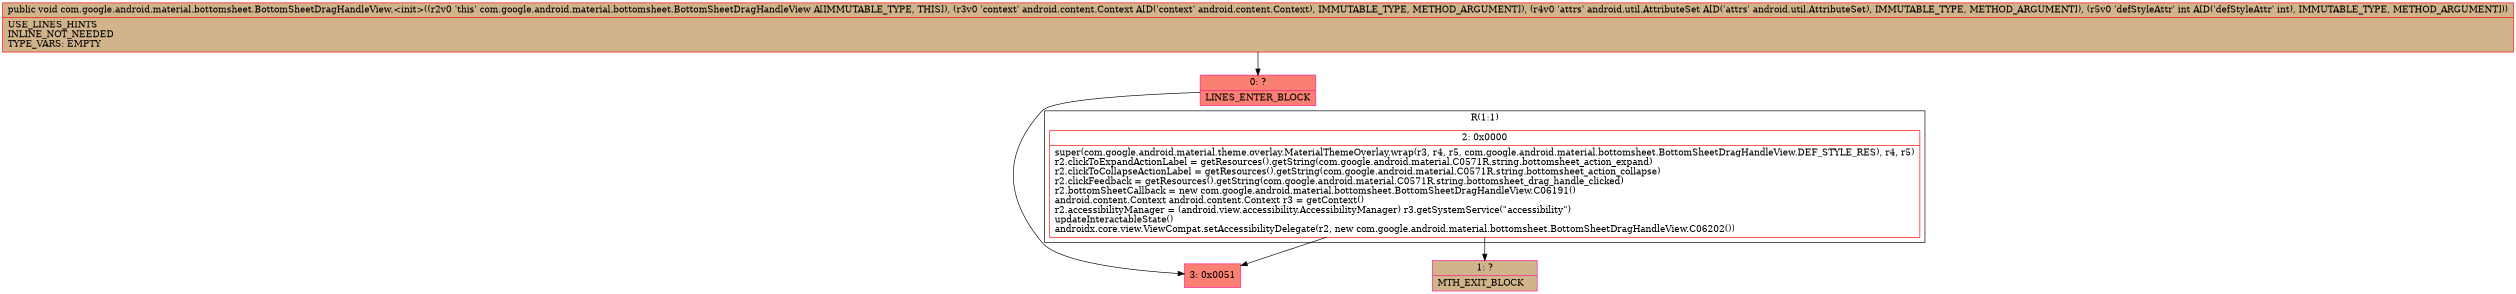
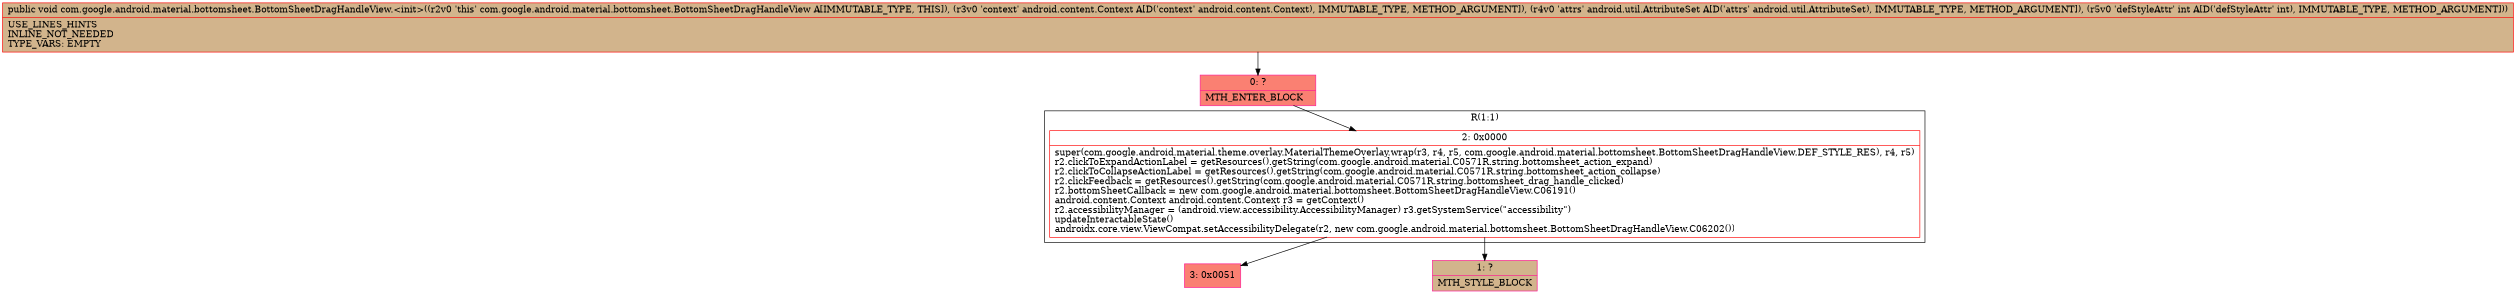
  digraph {
    node [color=deeppink fillcolor=salmon shape=record style=filled]
    n1 [color=red fillcolor=white label="{2\:\ 0x0000|super(com.google.android.material.theme.overlay.MaterialThemeOverlay.wrap(r3, r4, r5, com.google.android.material.bottomsheet.BottomSheetDragHandleView.DEF_STYLE_RES), r4, r5)\lr2.clickToExpandActionLabel = getResources().getString(com.google.android.material.C0571R.string.bottomsheet_action_expand)\lr2.clickToCollapseActionLabel = getResources().getString(com.google.android.material.C0571R.string.bottomsheet_action_collapse)\lr2.clickFeedback = getResources().getString(com.google.android.material.C0571R.string.bottomsheet_drag_handle_clicked)\lr2.bottomSheetCallback = new com.google.android.material.bottomsheet.BottomSheetDragHandleView.C06191()\landroid.content.Context android.content.Context r3 = getContext()\lr2.accessibilityManager = (android.view.accessibility.AccessibilityManager) r3.getSystemService(\"accessibility\")\lupdateInteractableState()\landroidx.core.view.ViewCompat.setAccessibilityDelegate(r2, new com.google.android.material.bottomsheet.BottomSheetDragHandleView.C06202())\l}"]
    n2 [label="{3\:\ 0x0051}"]
-   n3 [fillcolor=tan label="{1\:\ ?|MTH_EXIT_BLOCK\l}"]
-   n4 [label="{0\:\ ?|LINES_ENTER_BLOCK\l}"]
+   n3 [fillcolor=tan label="{1\:\ ?|MTH_STYLE_BLOCK\l}"]
+   n4 [label="{0\:\ ?|MTH_ENTER_BLOCK\l}"]
    n5 [color=red fillcolor=tan label="{public void com.google.android.material.bottomsheet.BottomSheetDragHandleView.\<init\>((r2v0 'this' com.google.android.material.bottomsheet.BottomSheetDragHandleView A[IMMUTABLE_TYPE, THIS]), (r3v0 'context' android.content.Context A[D('context' android.content.Context), IMMUTABLE_TYPE, METHOD_ARGUMENT]), (r4v0 'attrs' android.util.AttributeSet A[D('attrs' android.util.AttributeSet), IMMUTABLE_TYPE, METHOD_ARGUMENT]), (r5v0 'defStyleAttr' int A[D('defStyleAttr' int), IMMUTABLE_TYPE, METHOD_ARGUMENT]))  | USE_LINES_HINTS\lINLINE_NOT_NEEDED\lTYPE_VARS: EMPTY\l}"]
    subgraph cluster_1 {
      label="R(1:1)"
      n1
    }
    n1 -> n2
    n1 -> n3
-   n4 -> n2
+   n4 -> n1
    n5 -> n4
  }
